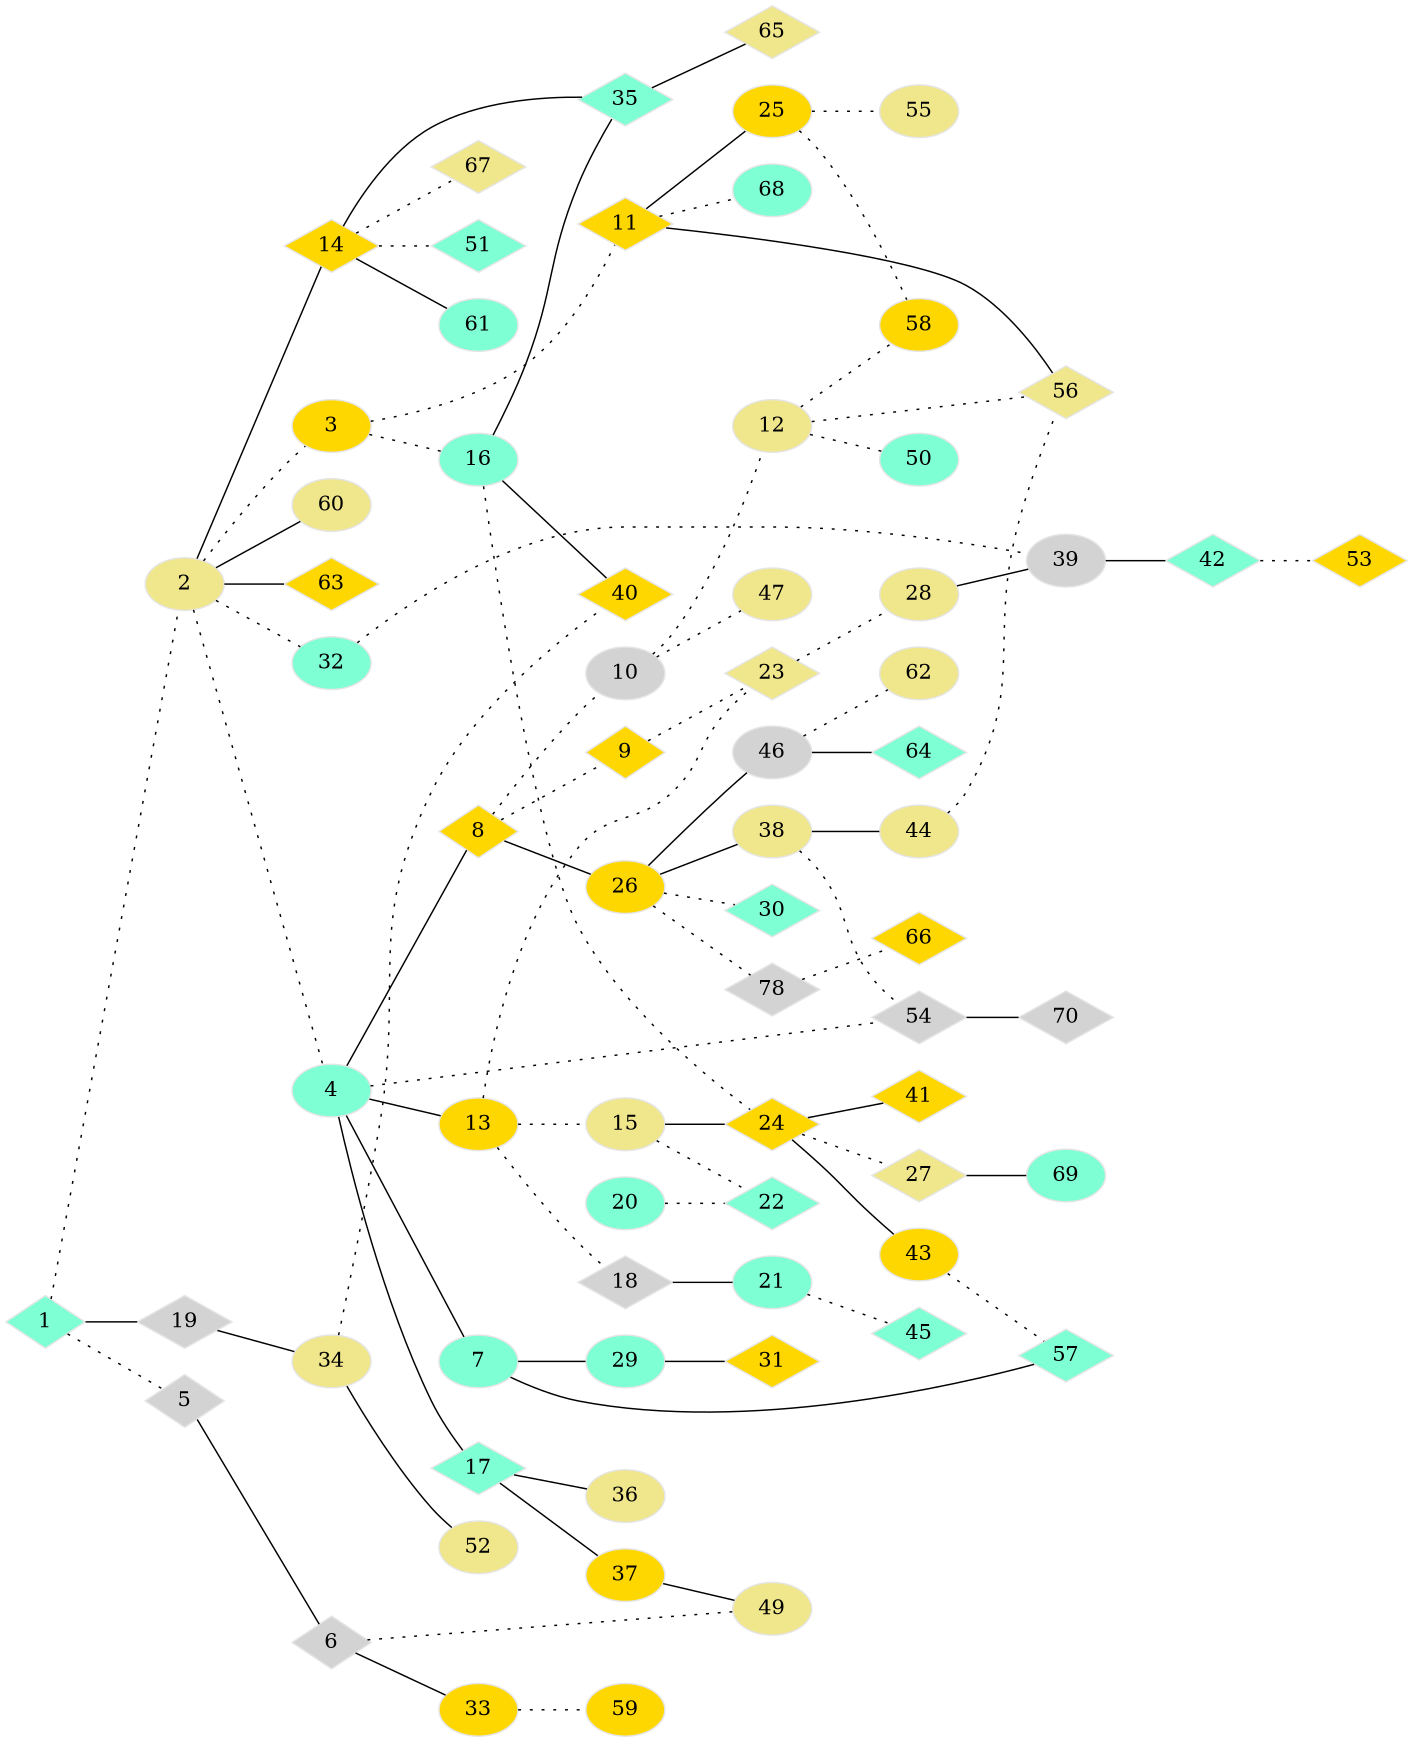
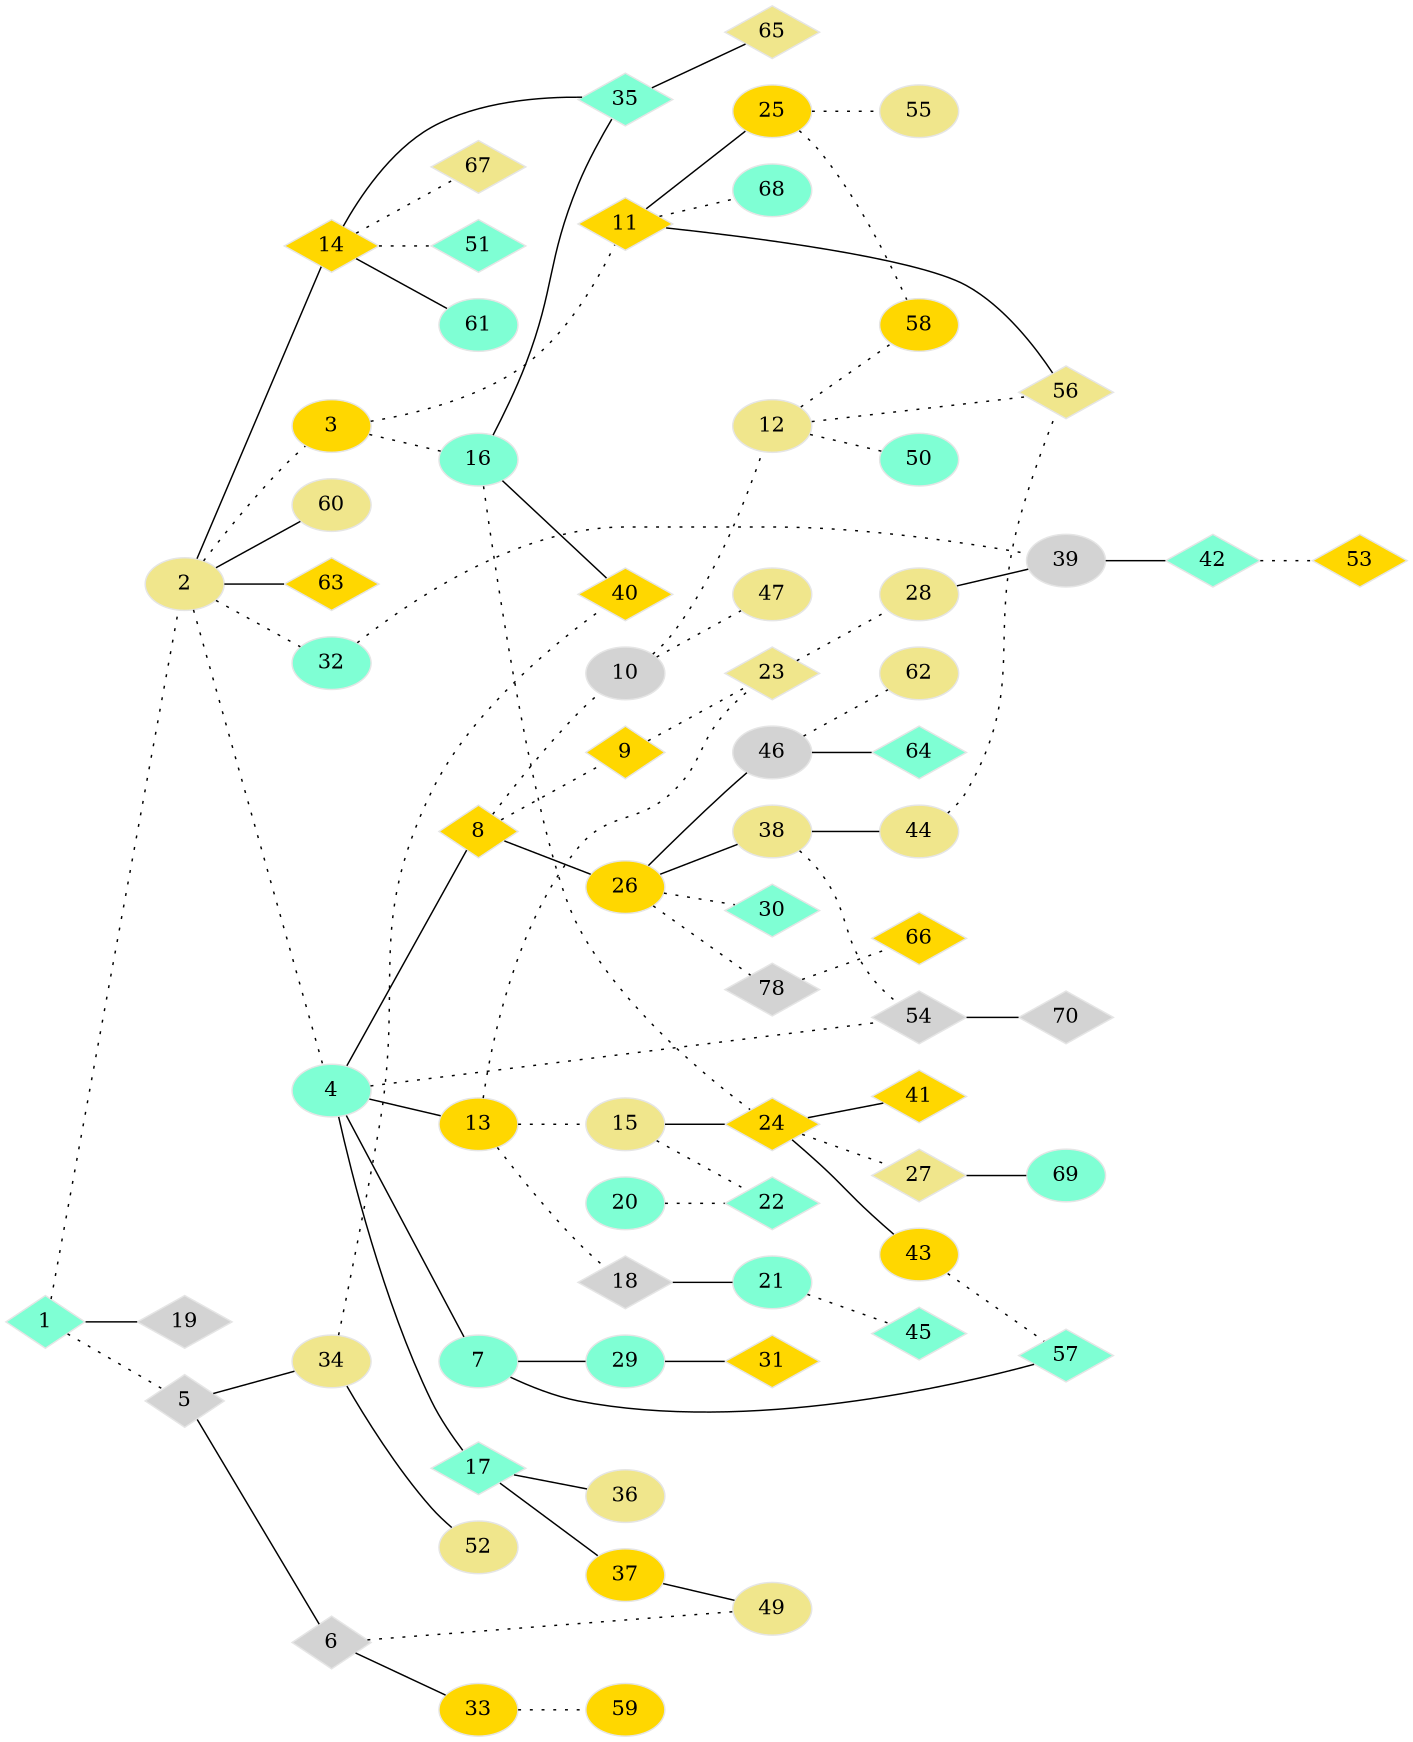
  graph {
    rankdir=LR
    node [color=gray90 fillcolor=aquamarine shape=ellipse style=filled]
    edge [style=dotted]
    1 [shape=diamond]
    2 [fillcolor=khaki]
    5 [fillcolor=lightgrey shape=diamond]
    19 [fillcolor=lightgrey shape=diamond]
    3 [fillcolor=gold]
    4
    14 [fillcolor=gold shape=diamond]
    32
    60 [fillcolor=khaki]
    63 [fillcolor=gold shape=diamond]
    6 [fillcolor=lightgrey shape=diamond]
    34 [fillcolor=khaki]
    11 [fillcolor=gold shape=diamond]
    16
    7
    8 [fillcolor=gold shape=diamond]
    13 [fillcolor=gold]
    17 [shape=diamond]
    54 [fillcolor=lightgrey shape=diamond]
    35 [shape=diamond]
    51 [shape=diamond]
    61
    67 [fillcolor=khaki shape=diamond]
    39 [fillcolor=lightgrey]
    25 [fillcolor=gold]
    56 [fillcolor=khaki shape=diamond]
    68
    24 [fillcolor=gold shape=diamond]
    40 [fillcolor=gold shape=diamond]
    29
    57 [shape=diamond]
    9 [fillcolor=gold shape=diamond]
    10 [fillcolor=lightgrey]
    26 [fillcolor=gold]
    23 [fillcolor=khaki shape=diamond]
    15 [fillcolor=khaki]
    18 [fillcolor=lightgrey shape=diamond]
    36 [fillcolor=khaki]
    37 [fillcolor=gold]
    70 [fillcolor=lightgrey shape=diamond]
    33 [fillcolor=gold]
    49 [fillcolor=khaki]
    52 [fillcolor=khaki]
    59 [fillcolor=gold]
    31 [fillcolor=gold shape=diamond]
    12 [fillcolor=khaki]
    47 [fillcolor=khaki]
    30 [shape=diamond]
    38 [fillcolor=khaki]
    46 [fillcolor=lightgrey]
    n51 [fillcolor=lightgrey label=78 shape=diamond]
    28 [fillcolor=khaki]
    50
    58 [fillcolor=gold]
    55 [fillcolor=khaki]
    22 [shape=diamond]
    21
    20
    65 [fillcolor=khaki shape=diamond]
    27 [fillcolor=khaki shape=diamond]
    41 [fillcolor=gold shape=diamond]
    43 [fillcolor=gold]
    45 [shape=diamond]
    69
    44 [fillcolor=khaki]
    62 [fillcolor=khaki]
    64 [shape=diamond]
    66 [fillcolor=gold shape=diamond]
    42 [shape=diamond]
    53 [fillcolor=gold shape=diamond]
    1 -- 2
    1 -- 5
    1 -- 19 [style=solid]
    2 -- 3
    2 -- 4
    2 -- 14 [style=solid]
    2 -- 32
    2 -- 60 [style=solid]
    2 -- 63 [style=solid]
    5 -- 6 [style=solid]
-   19 -- 34 [style=solid]
+   5 -- 34 [style=solid]
    3 -- 11
    3 -- 16
    4 -- 7 [style=solid]
    4 -- 8 [style=solid]
    4 -- 13 [style=solid]
    4 -- 17 [style=solid]
    4 -- 54
    14 -- 35 [style=solid]
    14 -- 51
    14 -- 61 [style=solid]
    14 -- 67
    32 -- 39
    6 -- 33 [style=solid]
    6 -- 49
    34 -- 40
    34 -- 52 [style=solid]
    11 -- 25 [style=solid]
    11 -- 56 [style=solid]
    11 -- 68
    16 -- 35 [style=solid]
    16 -- 24
    16 -- 40 [style=solid]
    7 -- 29 [style=solid]
    7 -- 57 [style=solid]
    8 -- 9
    8 -- 10
    8 -- 26 [style=solid]
    13 -- 23
    13 -- 15
    13 -- 18
    17 -- 36 [style=solid]
    17 -- 37 [style=solid]
    54 -- 70 [style=solid]
    35 -- 65 [style=solid]
    39 -- 42 [style=solid]
    25 -- 58
    25 -- 55
    24 -- 27
    24 -- 41 [style=solid]
    24 -- 43 [style=solid]
    29 -- 31 [style=solid]
    9 -- 23
    10 -- 12
    10 -- 47
    26 -- 30
    26 -- 38 [style=solid]
    26 -- 46 [style=solid]
    26 -- n51
    23 -- 28
    15 -- 24 [style=solid]
    15 -- 22
    18 -- 21 [style=solid]
    37 -- 49 [style=solid]
    33 -- 59
    12 -- 56
    12 -- 50
    12 -- 58
    38 -- 54
    38 -- 44 [style=solid]
    46 -- 62
    46 -- 64 [style=solid]
    n51 -- 66
    28 -- 39 [style=solid]
    21 -- 45
    20 -- 22
    27 -- 69 [style=solid]
    43 -- 57
    44 -- 56
    42 -- 53
  }
